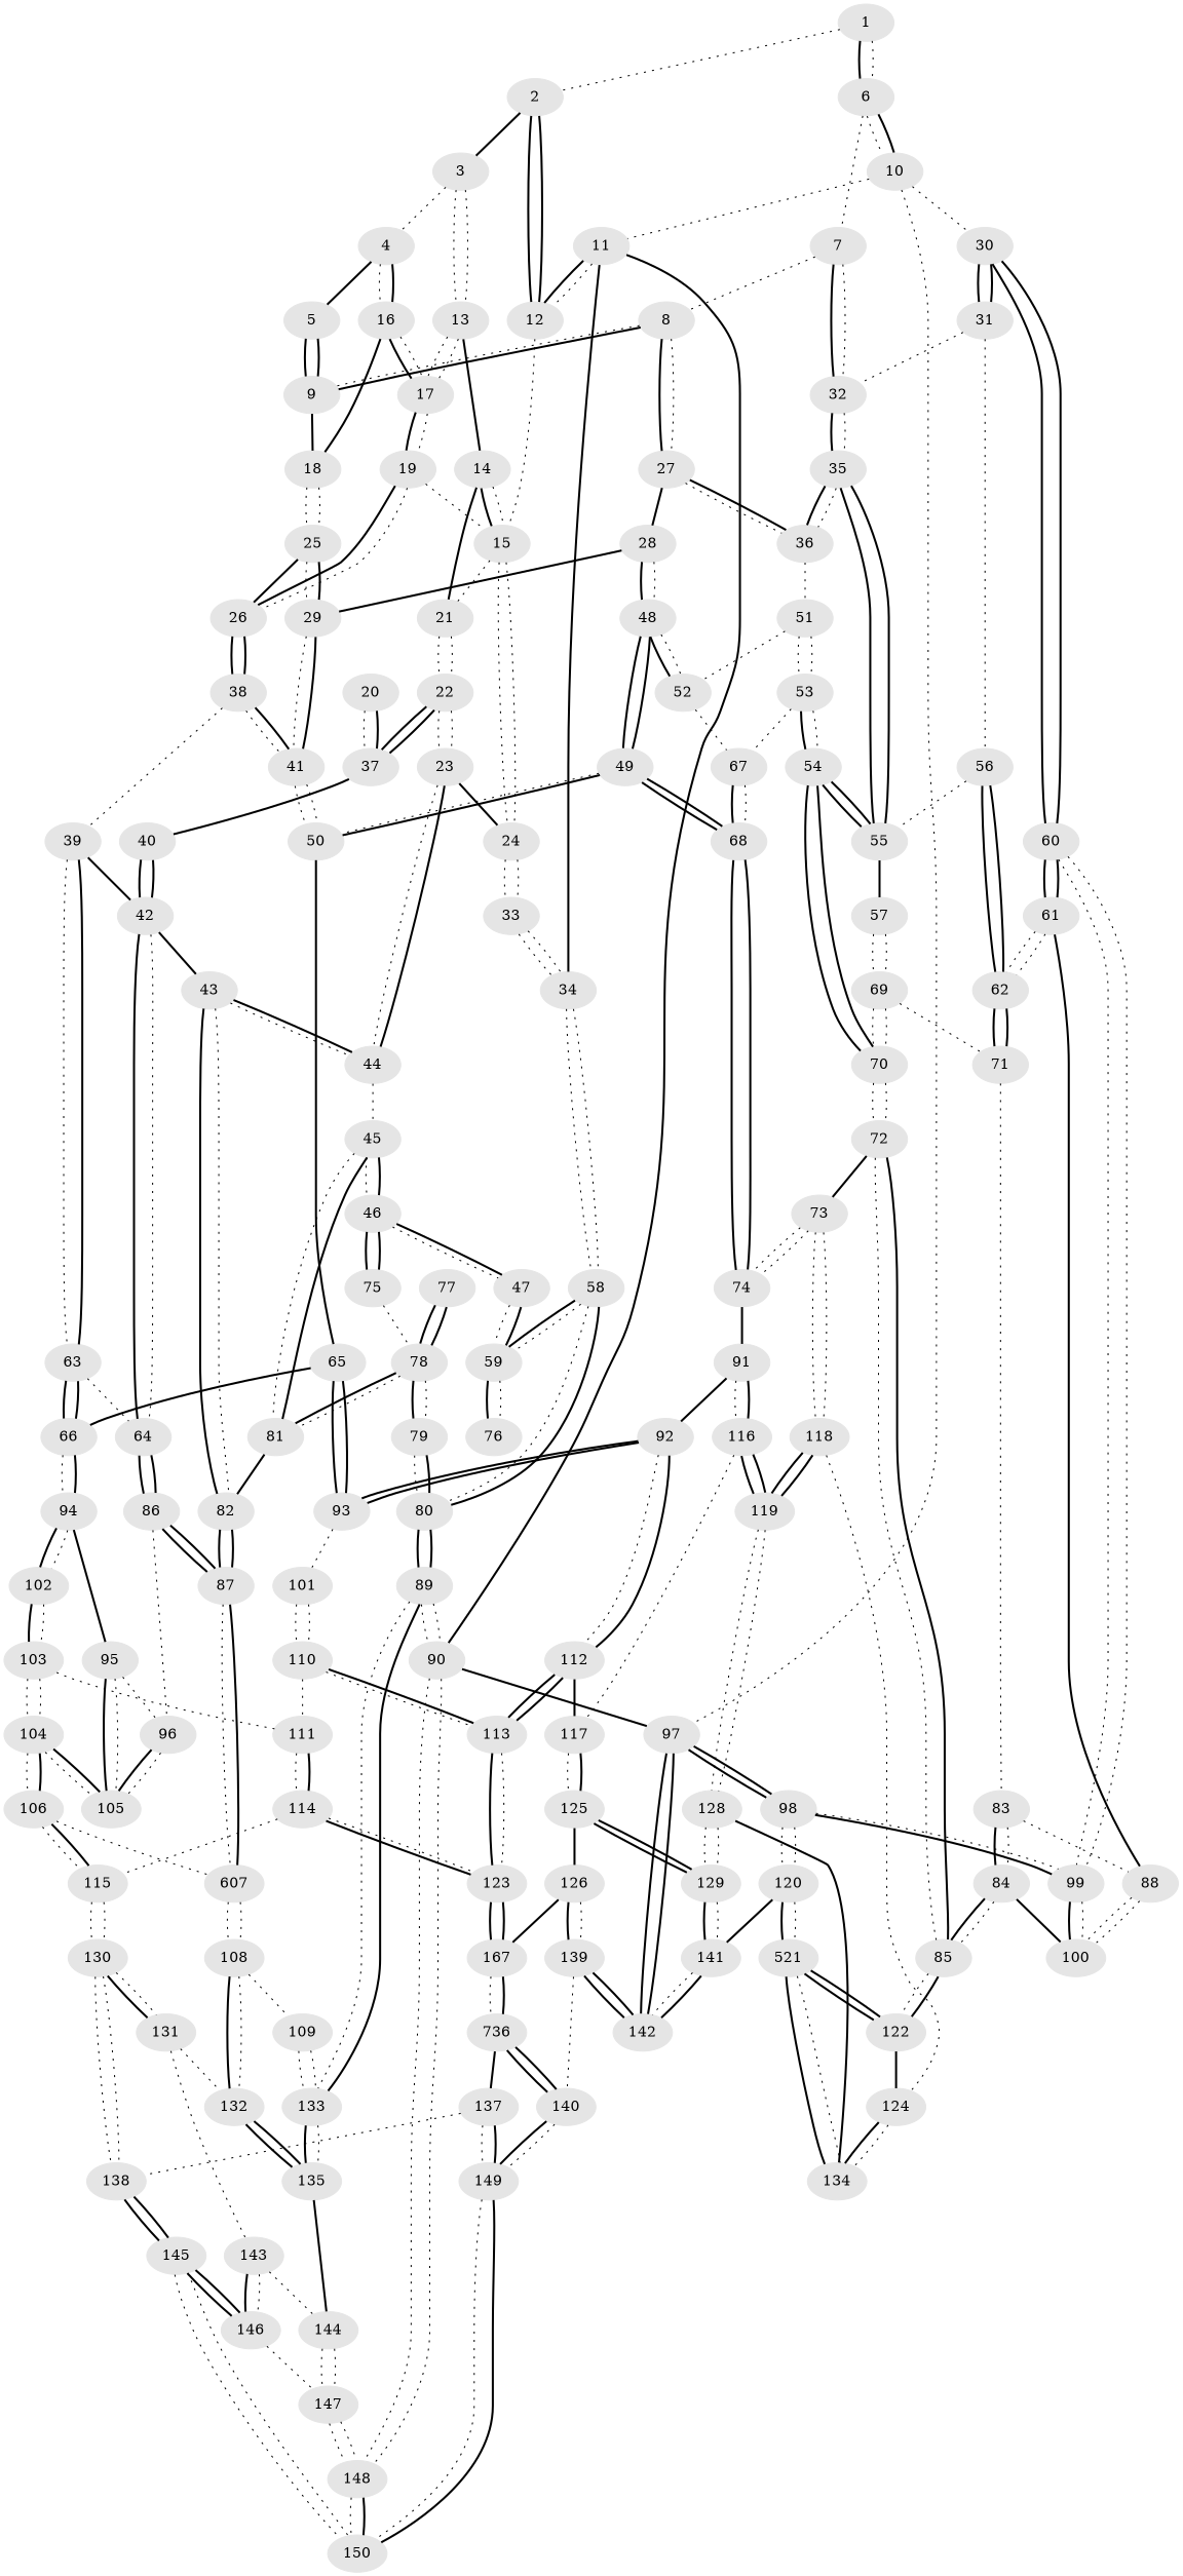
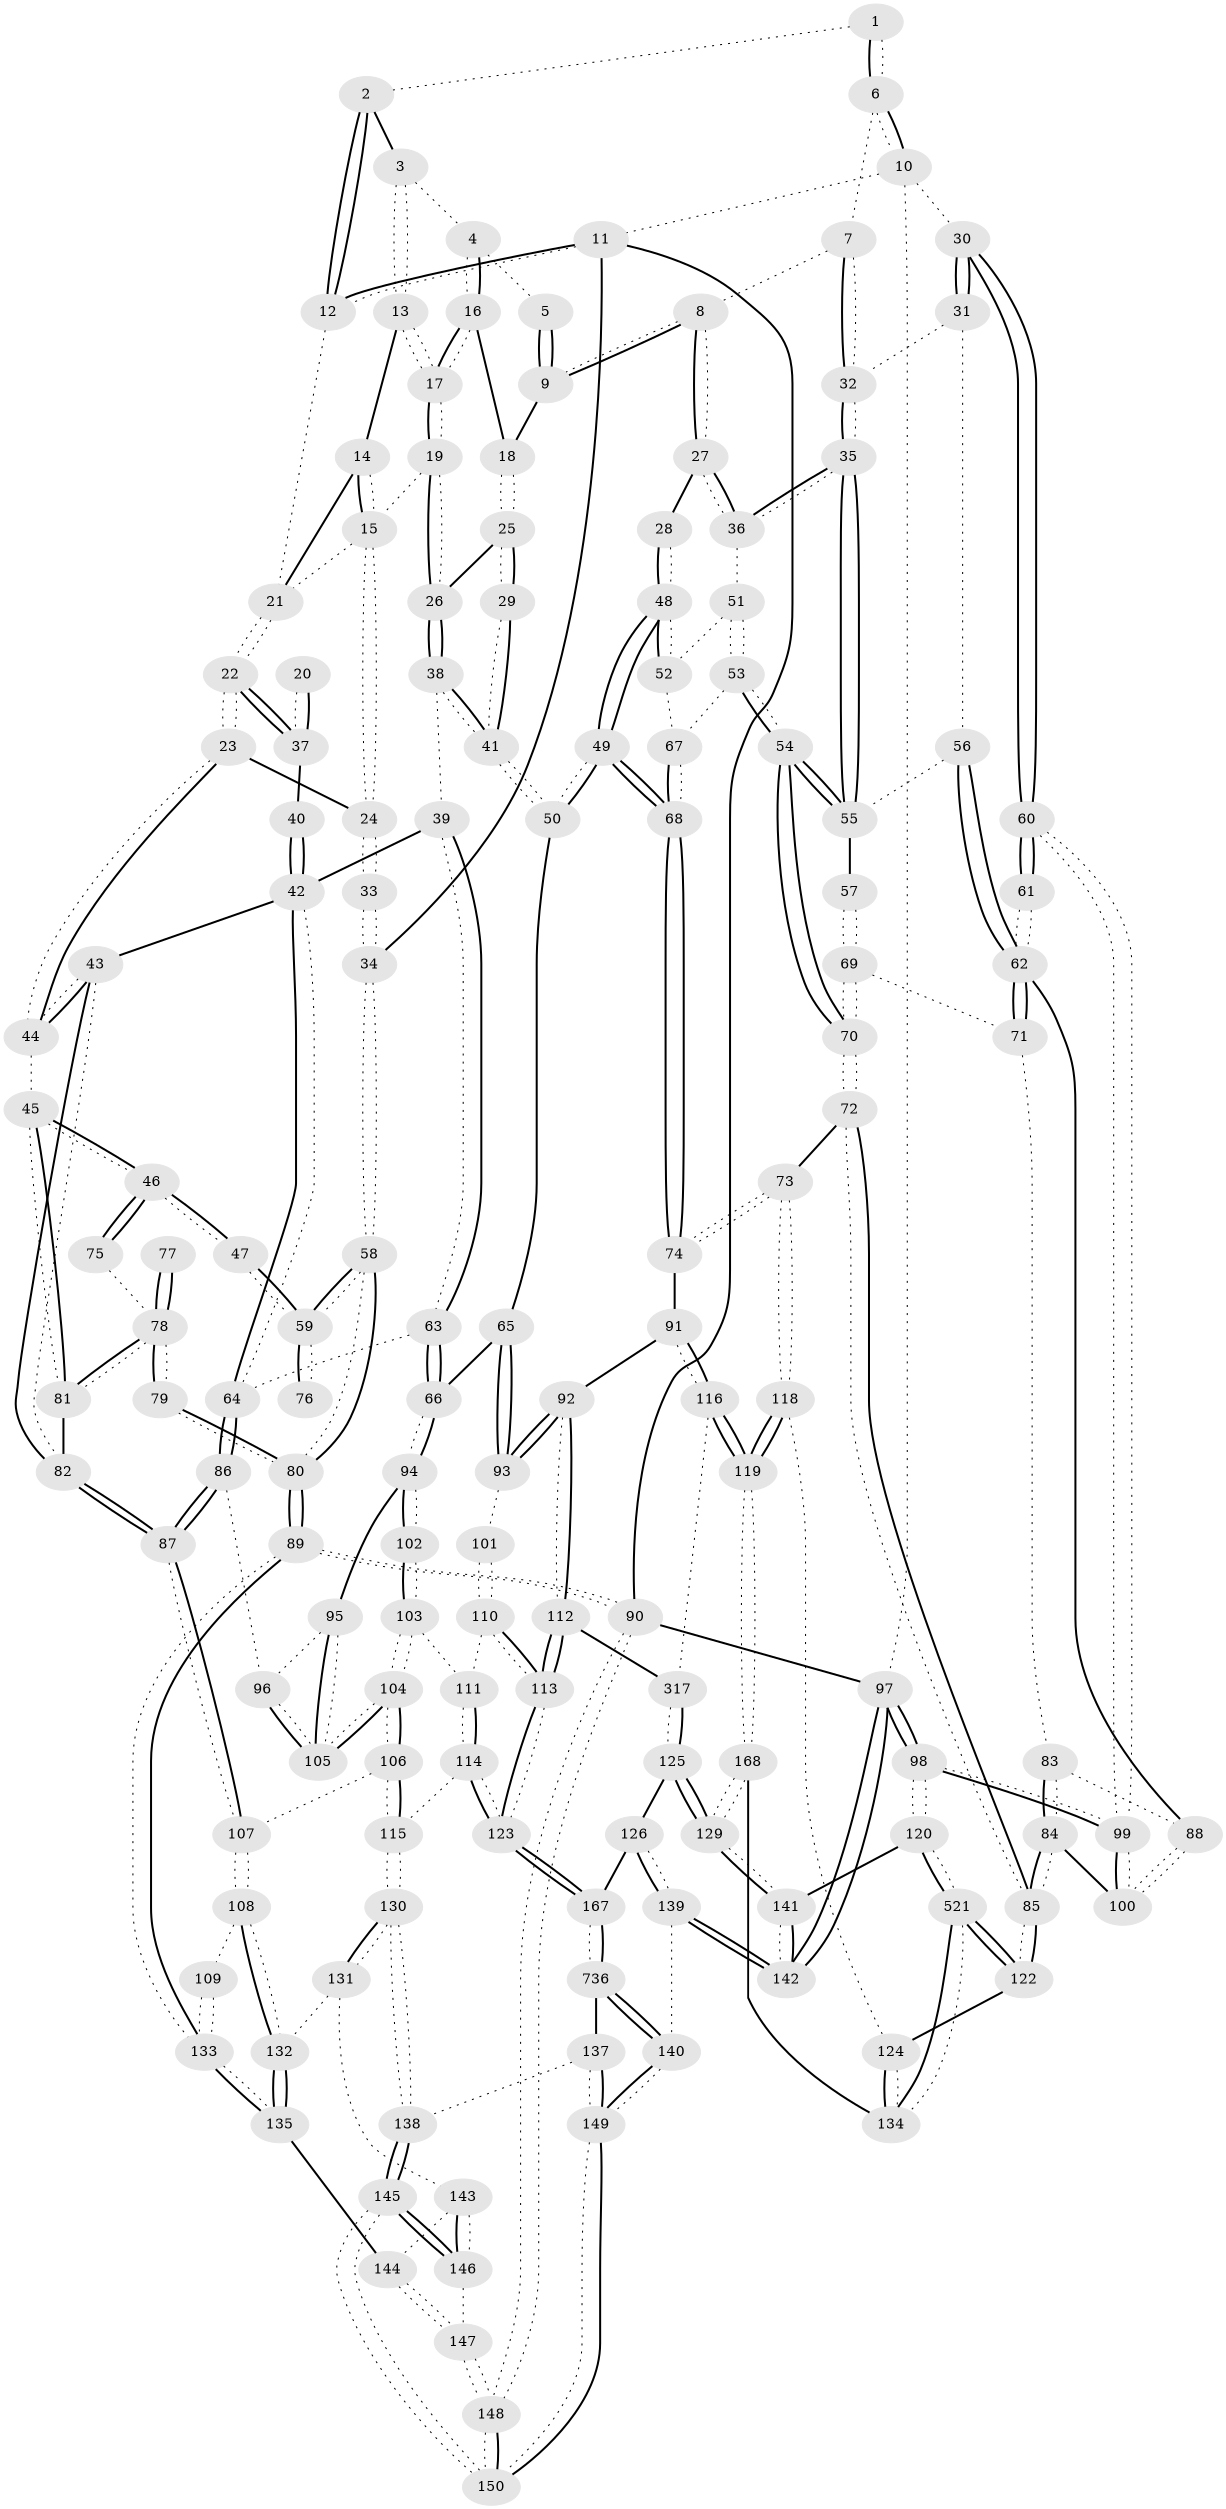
  graph {
    node [color=gray90 style=filled]
    edge [style=bold]
    1
    2
    6
    3
    12
    7
    10
    4
    13
    15
    5
    16
    14
    17
    9
    18
    8
    32
    11
    30
    97
    27
    35
    28
    36
    25
    34
    90
    31
    60
    98
    142
    58
    148
    21
    24
    19
    22
    33
    26
    29
    20
    37
    38
    40
    23
    44
    45
    41
    39
    48
    51
    49
    52
    50
    56
    61
    99
    55
    62
    47
    59
    80
    57
    53
    42
    63
    64
    66
    43
    65
    82
    86
    87
    46
    81
    75
    78
    76
    68
    67
    74
    93
    54
    70
    72
    69
    71
    89
    88
    100
    83
    94
    96
    101
    95
    102
    91
    73
    85
    84
    118
    122
    119
    124
    92
    116
    77
    79
    109
    133
-   107 [label=607]
+   107
    105
    108
    135
    150
    112
-   117
+   117 [label=317]
    113
    110
    103
    120
    n123 [label=521]
    141
    111
    104
    106
    114
    115
    130
    132
    123
    125
    n134 [label=167]
    131
    138
-   128
+   128 [label=168]
    126
    129
    134
    n141 [label=736]
    139
    140
    137
    143
    145
    144
    146
    147
    149
    1 -- 2 [style=dotted]
    1 -- 6
    1 -- 6 [style=dotted]
    2 -- 3
    2 -- 12
    2 -- 12
    6 -- 7 [style=dotted]
    6 -- 10 [style=dotted]
    6 -- 10
    3 -- 4 [style=dotted]
    3 -- 13 [style=dotted]
    3 -- 13 [style=dotted]
-   12 -- 15 [style=dotted]
+   12 -- 21 [style=dotted]
    7 -- 8 [style=dotted]
    7 -- 32
    7 -- 32 [style=dotted]
    10 -- 11 [style=dotted]
    10 -- 30 [style=dotted]
    10 -- 97 [style=dotted]
-   4 -- 5
+   4 -- 5 [style=dotted]
    4 -- 16 [style=dotted]
    4 -- 16
    13 -- 14
    13 -- 17 [style=dotted]
    13 -- 17 [style=dotted]
    15 -- 21 [style=dotted]
    15 -- 24 [style=dotted]
    15 -- 24 [style=dotted]
    5 -- 9
    5 -- 9
    16 -- 17
    16 -- 17 [style=dotted]
    16 -- 18
    14 -- 15
    14 -- 15 [style=dotted]
    14 -- 21
    17 -- 19
    17 -- 19 [style=dotted]
    9 -- 18
    18 -- 25 [style=dotted]
    18 -- 25 [style=dotted]
    8 -- 9 [style=dotted]
    8 -- 9
    8 -- 27
    8 -- 27 [style=dotted]
    32 -- 35
    32 -- 35 [style=dotted]
    11 -- 12
    11 -- 12 [style=dotted]
    11 -- 34
    11 -- 90
    30 -- 31
    30 -- 31
    30 -- 60
    30 -- 60
    97 -- 98
    97 -- 98
    97 -- 142
    97 -- 142
    27 -- 28
    27 -- 36 [style=dotted]
    27 -- 36
    35 -- 36
    35 -- 36 [style=dotted]
    35 -- 55
    35 -- 55
-   28 -- 29
    28 -- 48
    28 -- 48 [style=dotted]
    36 -- 51 [style=dotted]
    25 -- 26
    25 -- 29 [style=dotted]
    25 -- 29
    34 -- 58 [style=dotted]
    34 -- 58 [style=dotted]
    90 -- 97
    90 -- 148 [style=dotted]
    90 -- 148 [style=dotted]
    31 -- 32 [style=dotted]
    31 -- 56 [style=dotted]
    60 -- 61
    60 -- 61
    60 -- 99 [style=dotted]
    60 -- 99 [style=dotted]
    98 -- 99
    98 -- 99 [style=dotted]
    98 -- 120 [style=dotted]
    98 -- 120 [style=dotted]
    58 -- 59
    58 -- 59 [style=dotted]
    58 -- 80 [style=dotted]
    58 -- 80
    148 -- 150 [style=dotted]
    148 -- 150
    21 -- 22 [style=dotted]
    21 -- 22 [style=dotted]
    24 -- 33 [style=dotted]
    24 -- 33 [style=dotted]
    19 -- 15 [style=dotted]
    19 -- 26
    19 -- 26 [style=dotted]
    22 -- 37
    22 -- 37
    22 -- 23 [style=dotted]
    22 -- 23 [style=dotted]
    33 -- 34 [style=dotted]
    33 -- 34 [style=dotted]
    26 -- 38
    26 -- 38
    29 -- 41 [style=dotted]
    29 -- 41
    20 -- 37 [style=dotted]
    20 -- 37
    37 -- 40
    38 -- 41 [style=dotted]
    38 -- 41
    38 -- 39 [style=dotted]
    40 -- 42
    40 -- 42
    23 -- 24
    23 -- 44 [style=dotted]
    23 -- 44
    44 -- 45 [style=dotted]
    45 -- 46 [style=dotted]
    45 -- 46
    45 -- 81 [style=dotted]
    45 -- 81
    41 -- 50 [style=dotted]
    41 -- 50 [style=dotted]
    39 -- 42
    39 -- 63 [style=dotted]
    39 -- 63
    48 -- 49
    48 -- 49
    48 -- 52
    48 -- 52 [style=dotted]
    51 -- 52 [style=dotted]
    51 -- 53 [style=dotted]
    51 -- 53 [style=dotted]
    49 -- 50 [style=dotted]
    49 -- 50
    49 -- 68
    49 -- 68
    52 -- 67 [style=dotted]
    50 -- 65
    56 -- 55 [style=dotted]
    56 -- 62
    56 -- 62
    61 -- 62 [style=dotted]
    61 -- 62 [style=dotted]
-   61 -- 88
+   62 -- 88
    99 -- 100
    99 -- 100 [style=dotted]
    55 -- 57
    62 -- 71
    62 -- 71
    47 -- 59 [style=dotted]
    47 -- 59
    59 -- 76
    59 -- 76 [style=dotted]
    80 -- 89
    80 -- 89
    57 -- 69 [style=dotted]
    57 -- 69 [style=dotted]
    53 -- 67 [style=dotted]
    53 -- 54
    53 -- 54 [style=dotted]
    42 -- 64
    42 -- 64 [style=dotted]
    42 -- 43
    63 -- 64 [style=dotted]
    63 -- 66
    63 -- 66
    64 -- 86
    64 -- 86
    66 -- 94 [style=dotted]
    66 -- 94
    43 -- 44 [style=dotted]
    43 -- 44
    43 -- 82
    43 -- 82 [style=dotted]
    65 -- 66
    65 -- 93
    65 -- 93
    82 -- 87
    82 -- 87
    86 -- 87
    86 -- 87
    86 -- 96 [style=dotted]
    87 -- 107 [style=dotted]
    87 -- 107
    46 -- 47 [style=dotted]
    46 -- 47
    46 -- 75
    46 -- 75
    81 -- 82
    75 -- 78 [style=dotted]
    78 -- 81
    78 -- 81 [style=dotted]
    78 -- 79
    78 -- 79 [style=dotted]
    68 -- 74
    68 -- 74
    67 -- 68
    67 -- 68 [style=dotted]
    74 -- 91
    93 -- 101 [style=dotted]
    54 -- 55
    54 -- 55
    54 -- 70
    54 -- 70
    70 -- 72 [style=dotted]
    70 -- 72 [style=dotted]
    72 -- 73
    72 -- 85 [style=dotted]
    72 -- 85
    69 -- 70 [style=dotted]
    69 -- 70 [style=dotted]
    69 -- 71 [style=dotted]
    71 -- 83 [style=dotted]
    89 -- 90 [style=dotted]
    89 -- 90 [style=dotted]
    89 -- 133 [style=dotted]
    89 -- 133
    88 -- 100 [style=dotted]
    88 -- 100 [style=dotted]
    83 -- 88 [style=dotted]
    83 -- 84
    83 -- 84 [style=dotted]
    94 -- 95
    94 -- 102
    94 -- 102 [style=dotted]
    96 -- 105
    96 -- 105 [style=dotted]
    101 -- 110 [style=dotted]
    101 -- 110 [style=dotted]
    95 -- 96 [style=dotted]
    95 -- 105
    95 -- 105 [style=dotted]
    102 -- 103
    102 -- 103 [style=dotted]
    91 -- 92
    91 -- 116 [style=dotted]
    91 -- 116
    73 -- 74 [style=dotted]
    73 -- 74 [style=dotted]
    73 -- 118 [style=dotted]
    73 -- 118 [style=dotted]
    85 -- 122 [style=dotted]
    85 -- 122
    84 -- 100
    84 -- 85
    84 -- 85 [style=dotted]
    118 -- 119
    118 -- 119
    118 -- 124 [style=dotted]
    122 -- 124
    119 -- 128 [style=dotted]
    119 -- 128 [style=dotted]
    124 -- 134
    124 -- 134 [style=dotted]
    92 -- 93
    92 -- 93
    92 -- 112 [style=dotted]
    92 -- 112
    116 -- 119
    116 -- 119
    116 -- 117 [style=dotted]
    77 -- 78
    77 -- 78
    79 -- 80 [style=dotted]
    79 -- 80
    109 -- 133 [style=dotted]
    109 -- 133 [style=dotted]
    133 -- 135
    133 -- 135 [style=dotted]
    107 -- 108 [style=dotted]
    107 -- 108 [style=dotted]
    108 -- 109 [style=dotted]
    108 -- 132
    108 -- 132 [style=dotted]
    135 -- 144
    112 -- 117
    112 -- 113
    112 -- 113
    117 -- 125 [style=dotted]
    117 -- 125
    113 -- 123
    113 -- 123 [style=dotted]
    110 -- 113 [style=dotted]
    110 -- 113
    110 -- 111 [style=dotted]
    103 -- 111 [style=dotted]
    103 -- 104 [style=dotted]
    103 -- 104 [style=dotted]
    120 -- n123
    120 -- n123 [style=dotted]
    120 -- 141
    n123 -- 122
    n123 -- 122
    n123 -- 134
    n123 -- 134 [style=dotted]
    141 -- 142 [style=dotted]
    141 -- 142
    111 -- 114 [style=dotted]
    111 -- 114
    104 -- 105 [style=dotted]
    104 -- 105
    104 -- 106 [style=dotted]
    104 -- 106
    106 -- 107 [style=dotted]
    106 -- 115 [style=dotted]
    106 -- 115
    114 -- 115 [style=dotted]
    114 -- 123
    114 -- 123 [style=dotted]
    115 -- 130 [style=dotted]
    115 -- 130 [style=dotted]
    130 -- 131
    130 -- 131 [style=dotted]
    130 -- 138 [style=dotted]
    130 -- 138 [style=dotted]
    132 -- 135
    132 -- 135
    123 -- n134
    123 -- n134
    125 -- 126
    125 -- 129
    125 -- 129
    n134 -- n141 [style=dotted]
    n134 -- n141
    131 -- 132 [style=dotted]
    131 -- 143 [style=dotted]
    138 -- 145
    138 -- 145
    128 -- 129 [style=dotted]
    128 -- 129 [style=dotted]
    128 -- 134
    126 -- n134
    126 -- 139
    126 -- 139 [style=dotted]
    129 -- 141
    129 -- 141 [style=dotted]
    n141 -- 140
    n141 -- 140
    n141 -- 137
    139 -- 142
    139 -- 142
    139 -- 140 [style=dotted]
    140 -- 149
    140 -- 149 [style=dotted]
    137 -- 138 [style=dotted]
    137 -- 149 [style=dotted]
    137 -- 149
    143 -- 144 [style=dotted]
    143 -- 146
    143 -- 146 [style=dotted]
    145 -- 150 [style=dotted]
    145 -- 150 [style=dotted]
    145 -- 146
    145 -- 146
    144 -- 147 [style=dotted]
    144 -- 147 [style=dotted]
    146 -- 147 [style=dotted]
    147 -- 148 [style=dotted]
    147 -- 148 [style=dotted]
    149 -- 150 [style=dotted]
    149 -- 150
  }
